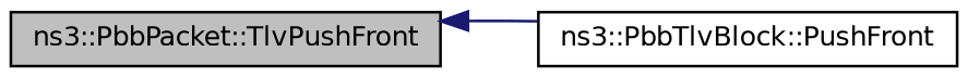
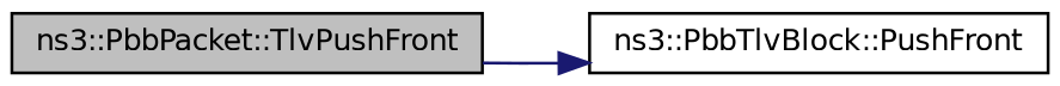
  digraph {
    rankdir=LR
    node [color=black fontname=Helvetica fontsize=10 shape=record style=filled]
    n1 [fillcolor=grey75 fontcolor=black height=0.2 label="ns3::PbbPacket::TlvPushFront" width=0.4]
    n2 [fillcolor=white height=0.2 label="ns3::PbbTlvBlock::PushFront" width=0.4]
-   n2 -> n1 [color=midnightblue fontname=Helvetica fontsize=10 labelfontname=Helvetica labelfontsize=10 style=solid]
+   n1 -> n2 [color=midnightblue fontname=Helvetica fontsize=10 labelfontname=Helvetica labelfontsize=10 style=solid]
  }
